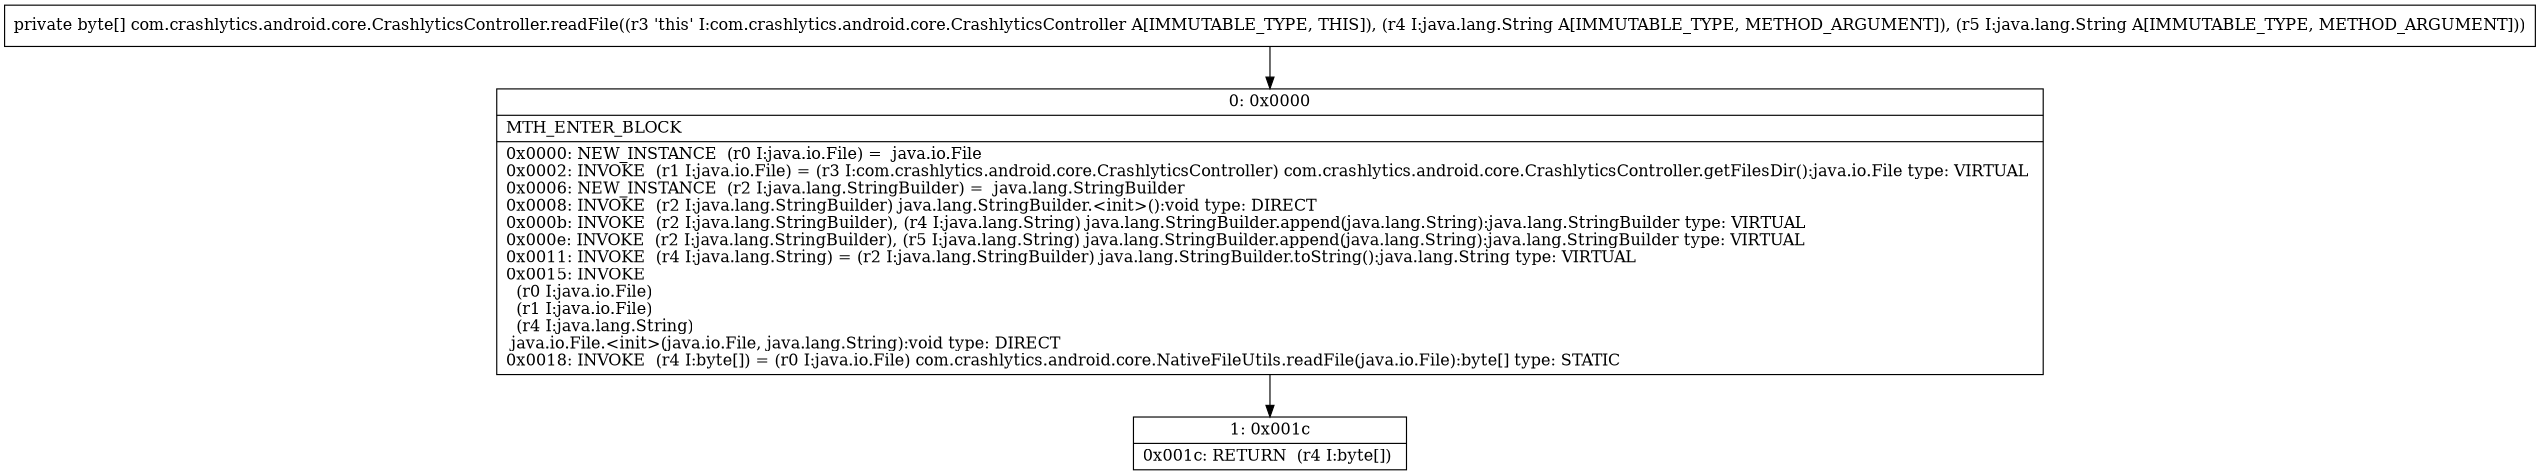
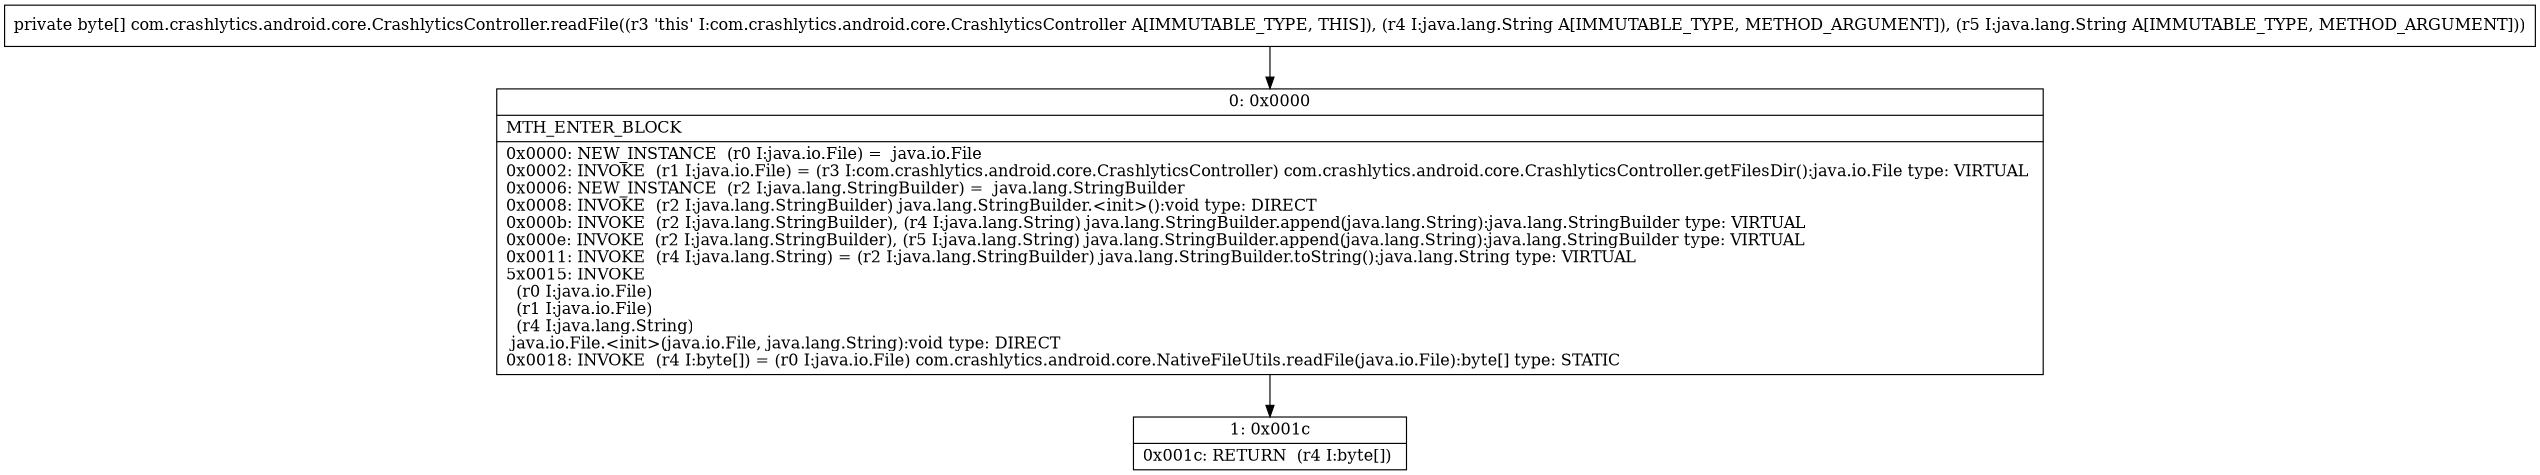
  digraph {
    node [shape=record]
-   n1 [label="{0\:\ 0x0000|MTH_ENTER_BLOCK\l|0x0000: NEW_INSTANCE  (r0 I:java.io.File) =  java.io.File \l0x0002: INVOKE  (r1 I:java.io.File) = (r3 I:com.crashlytics.android.core.CrashlyticsController) com.crashlytics.android.core.CrashlyticsController.getFilesDir():java.io.File type: VIRTUAL \l0x0006: NEW_INSTANCE  (r2 I:java.lang.StringBuilder) =  java.lang.StringBuilder \l0x0008: INVOKE  (r2 I:java.lang.StringBuilder) java.lang.StringBuilder.\<init\>():void type: DIRECT \l0x000b: INVOKE  (r2 I:java.lang.StringBuilder), (r4 I:java.lang.String) java.lang.StringBuilder.append(java.lang.String):java.lang.StringBuilder type: VIRTUAL \l0x000e: INVOKE  (r2 I:java.lang.StringBuilder), (r5 I:java.lang.String) java.lang.StringBuilder.append(java.lang.String):java.lang.StringBuilder type: VIRTUAL \l0x0011: INVOKE  (r4 I:java.lang.String) = (r2 I:java.lang.StringBuilder) java.lang.StringBuilder.toString():java.lang.String type: VIRTUAL \l0x0015: INVOKE  \l  (r0 I:java.io.File)\l  (r1 I:java.io.File)\l  (r4 I:java.lang.String)\l java.io.File.\<init\>(java.io.File, java.lang.String):void type: DIRECT \l0x0018: INVOKE  (r4 I:byte[]) = (r0 I:java.io.File) com.crashlytics.android.core.NativeFileUtils.readFile(java.io.File):byte[] type: STATIC \l}"]
+   n1 [label="{0\:\ 0x0000|MTH_ENTER_BLOCK\l|0x0000: NEW_INSTANCE  (r0 I:java.io.File) =  java.io.File \l0x0002: INVOKE  (r1 I:java.io.File) = (r3 I:com.crashlytics.android.core.CrashlyticsController) com.crashlytics.android.core.CrashlyticsController.getFilesDir():java.io.File type: VIRTUAL \l0x0006: NEW_INSTANCE  (r2 I:java.lang.StringBuilder) =  java.lang.StringBuilder \l0x0008: INVOKE  (r2 I:java.lang.StringBuilder) java.lang.StringBuilder.\<init\>():void type: DIRECT \l0x000b: INVOKE  (r2 I:java.lang.StringBuilder), (r4 I:java.lang.String) java.lang.StringBuilder.append(java.lang.String):java.lang.StringBuilder type: VIRTUAL \l0x000e: INVOKE  (r2 I:java.lang.StringBuilder), (r5 I:java.lang.String) java.lang.StringBuilder.append(java.lang.String):java.lang.StringBuilder type: VIRTUAL \l0x0011: INVOKE  (r4 I:java.lang.String) = (r2 I:java.lang.StringBuilder) java.lang.StringBuilder.toString():java.lang.String type: VIRTUAL \l5x0015: INVOKE  \l  (r0 I:java.io.File)\l  (r1 I:java.io.File)\l  (r4 I:java.lang.String)\l java.io.File.\<init\>(java.io.File, java.lang.String):void type: DIRECT \l0x0018: INVOKE  (r4 I:byte[]) = (r0 I:java.io.File) com.crashlytics.android.core.NativeFileUtils.readFile(java.io.File):byte[] type: STATIC \l}"]
    n2 [label="{1\:\ 0x001c|0x001c: RETURN  (r4 I:byte[]) \l}"]
    n3 [label="{private byte[] com.crashlytics.android.core.CrashlyticsController.readFile((r3 'this' I:com.crashlytics.android.core.CrashlyticsController A[IMMUTABLE_TYPE, THIS]), (r4 I:java.lang.String A[IMMUTABLE_TYPE, METHOD_ARGUMENT]), (r5 I:java.lang.String A[IMMUTABLE_TYPE, METHOD_ARGUMENT])) }"]
    n1 -> n2
    n3 -> n1
  }
